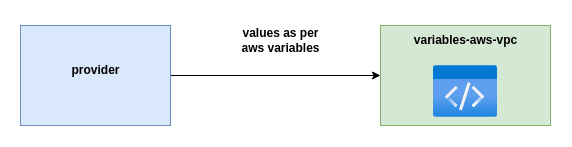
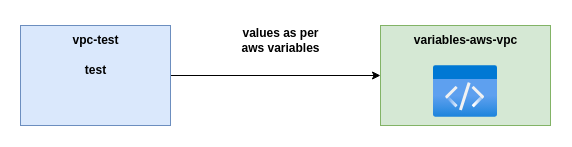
  <mxCell id="0" />
  <mxCell id="1" parent="0" />
  <mxCell id="2" value="" style="rounded=0;whiteSpace=wrap;html=1;fillColor=#d5e8d4;strokeColor=#82b366;" vertex="1" parent="1"><mxGeometry x="380" y="25" width="170" height="100" as="geometry" /></mxCell>
  <mxCell id="3" value="&lt;b&gt;variables-aws-vpc&lt;/b&gt;" style="text;html=1;align=center;verticalAlign=middle;resizable=0;points=[];autosize=1;strokeColor=none;fillColor=none;" vertex="1" parent="1"><mxGeometry x="400" y="25" width="130" height="30" as="geometry" /></mxCell>
  <mxCell id="4" value="" style="image;aspect=fixed;html=1;points=[];align=center;fontSize=12;image=img/lib/azure2/general/Code.svg;" vertex="1" parent="1"><mxGeometry x="433" y="65" width="64" height="52" as="geometry" /></mxCell>
  <mxCell id="5" style="edgeStyle=orthogonalEdgeStyle;rounded=0;orthogonalLoop=1;jettySize=auto;html=1;entryX=0;entryY=0.5;entryDx=0;entryDy=0;" edge="1" parent="1" source="6" target="2"><mxGeometry relative="1" as="geometry" /></mxCell>
  <mxCell id="6" value="" style="rounded=0;whiteSpace=wrap;html=1;fillColor=#dae8fc;strokeColor=#6c8ebf;" vertex="1" parent="1"><mxGeometry x="20" y="25" width="150" height="100" as="geometry" /></mxCell>
- <mxCell id="8" value="&lt;b&gt;provider&lt;/b&gt;" style="text;html=1;align=center;verticalAlign=middle;resizable=0;points=[];autosize=1;strokeColor=none;fillColor=none;" vertex="1" parent="1"><mxGeometry x="60" y="55" width="70" height="30" as="geometry" /></mxCell>
+ <mxCell id="7" value="&lt;b&gt;vpc-test&lt;/b&gt;" style="text;html=1;align=center;verticalAlign=middle;resizable=0;points=[];autosize=1;strokeColor=none;fillColor=none;" vertex="1" parent="1"><mxGeometry x="60" y="25" width="70" height="30" as="geometry" /></mxCell>
+ <mxCell id="8" value="&lt;b&gt;test&lt;/b&gt;" style="text;html=1;align=center;verticalAlign=middle;resizable=0;points=[];autosize=1;strokeColor=none;fillColor=none;" vertex="1" parent="1"><mxGeometry x="60" y="55" width="70" height="30" as="geometry" /></mxCell>
  <mxCell id="9" value="&lt;b&gt;values as per &lt;br&gt;aws variables&lt;/b&gt;" style="text;html=1;align=center;verticalAlign=middle;resizable=0;points=[];autosize=1;strokeColor=none;fillColor=none;" vertex="1" parent="1"><mxGeometry x="220" y="20" width="120" height="40" as="geometry" /></mxCell>
